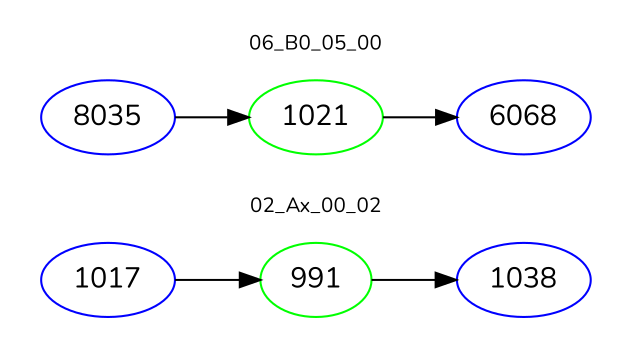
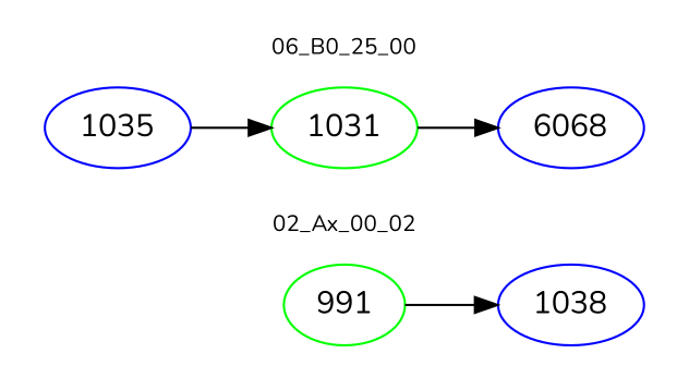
  digraph {
    fontname=Nunito
    rankdir=LR
    node [color=blue fontname=Nunito]
    edge [color=black fontname=Nunito]
-   n1 [label=1017]
    n2 [color=green label=991]
    n3 [label=1038]
-   n4 [label=8035]
-   n5 [color=green label=1021]
+   n4 [label=1035]
+   n5 [color=green label=1031]
    n6 [label=6068]
    subgraph cluster_1 {
      color=white
      fontsize=10
      label="02_Ax_00_02"
-     n1
      n2
      n3
    }
    subgraph cluster_2 {
      color=white
      fontsize=10
-     label="06_B0_05_00"
+     label="06_B0_25_00"
      n4
      n5
      n6
    }
-   n1 -> n2
    n2 -> n3
    n4 -> n5
    n5 -> n6
  }
